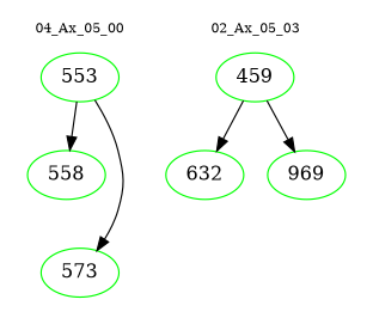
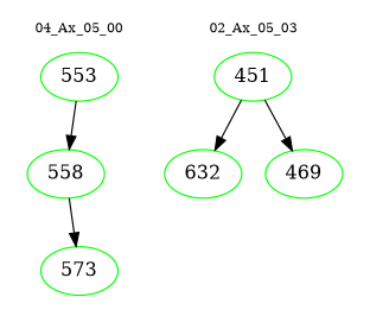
  digraph {
    node [color=green]
    edge [color=black]
    n1 [label=553]
    n2 [label=558]
    n3 [label=573]
-   n4 [label=459]
+   n4 [label=451]
    n5 [label=632]
-   n6 [label=969]
+   n6 [label=469]
    subgraph cluster_1 {
      color=white
      fontsize=10
      label="04_Ax_05_00"
      n1
      n2
      n3
    }
    subgraph cluster_2 {
      color=white
      fontsize=10
      label="02_Ax_05_03"
      n4
      n5
      n6
    }
    n1 -> n2
-   n1 -> n3
+   n2 -> n3
    n4 -> n5
    n4 -> n6
  }
